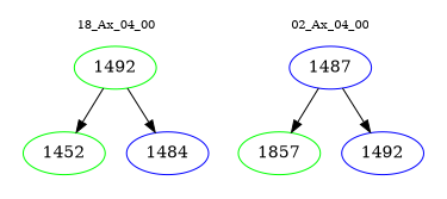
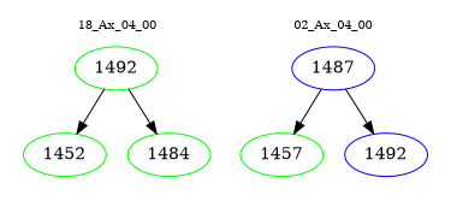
  digraph {
    node [color=green]
    edge [color=black]
    n1 [label=1492]
    n2 [label=1452]
-   n3 [color=blue label=1484]
+   n3 [label=1484]
    n4 [color=blue label=1487]
-   n5 [label=1857]
+   n5 [label=1457]
    n6 [color=blue label=1492]
    subgraph cluster_1 {
      color=white
      fontsize=10
      label="18_Ax_04_00"
      n1
      n2
      n3
    }
    subgraph cluster_2 {
      color=white
      fontsize=10
      label="02_Ax_04_00"
      n4
      n5
      n6
    }
    n1 -> n2
    n1 -> n3
    n4 -> n5
    n4 -> n6
  }
